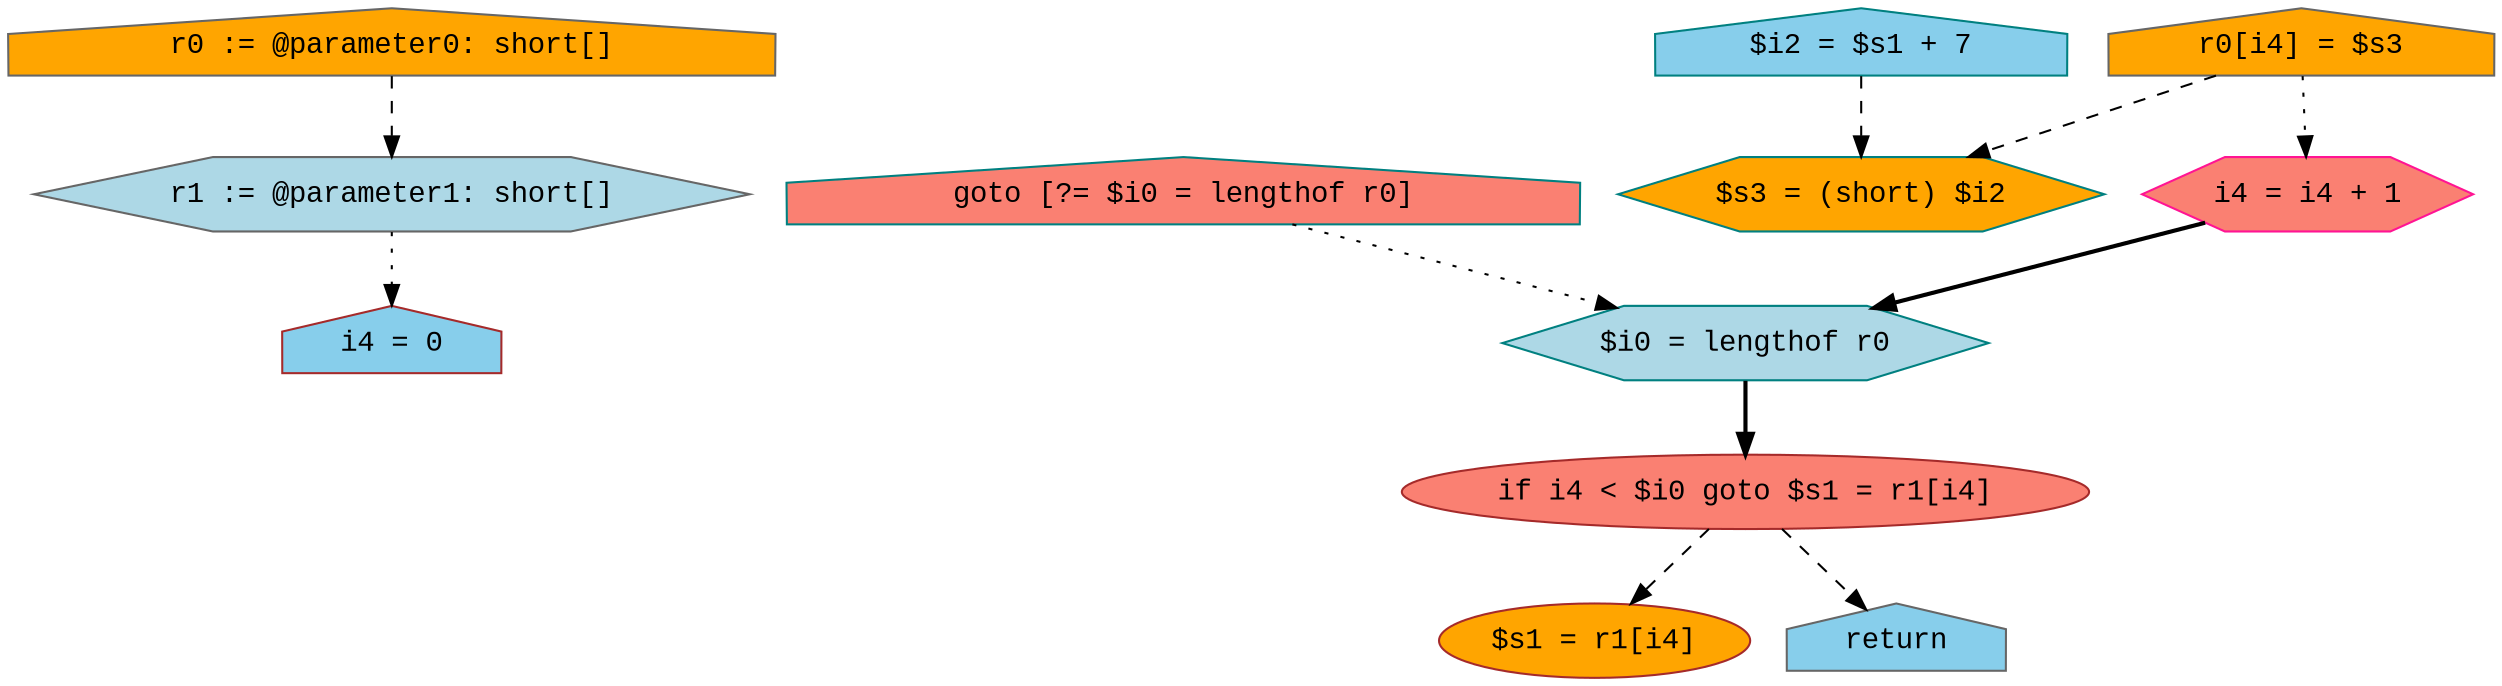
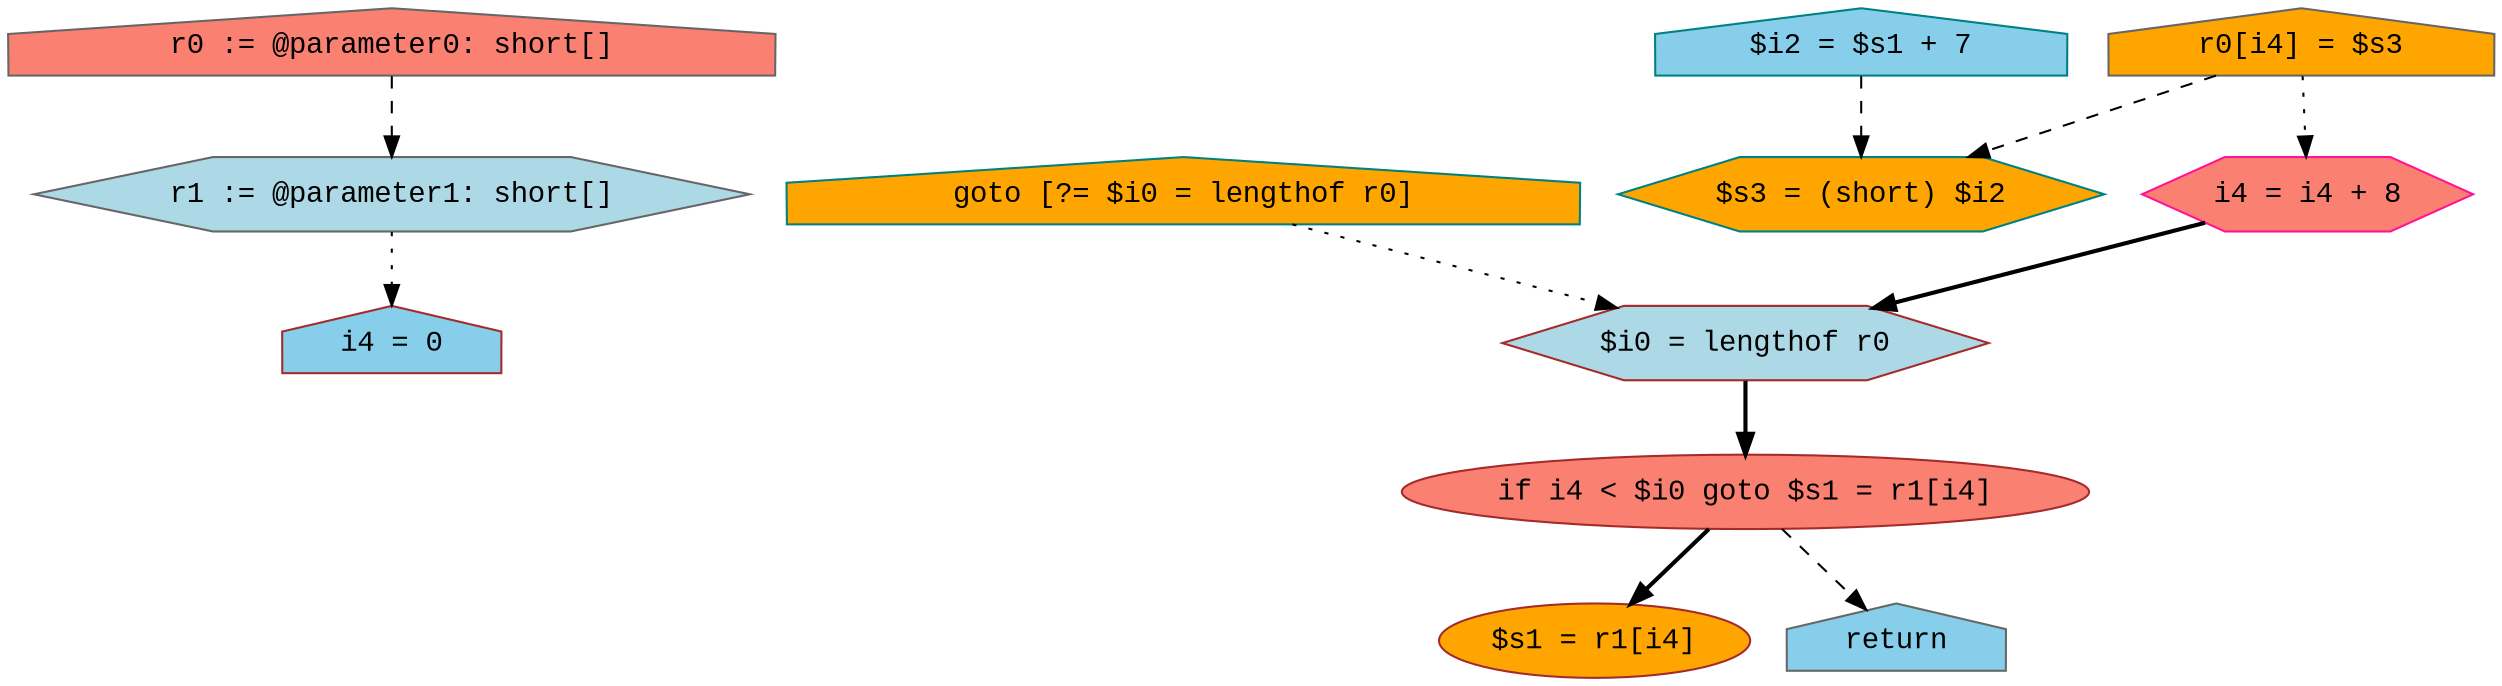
  digraph {
    fontname="Liberation Mono"
    node [color=gray40 fillcolor=orange fontname="Liberation Mono" shape=house style=filled]
    edge [fontname="Liberation Mono" style=dashed]
    "r1 := @parameter1: short[]" [fillcolor=lightblue shape=hexagon]
-   "r0 := @parameter0: short[]"
+   "r0 := @parameter0: short[]" [fillcolor=salmon]
    "i4 = 0" [color=brown fillcolor=skyblue]
-   "goto [?= $i0 = lengthof r0]" [color=teal fillcolor=salmon]
-   "$i0 = lengthof r0" [color=teal fillcolor=lightblue shape=hexagon]
+   "goto [?= $i0 = lengthof r0]" [color=teal]
+   "$i0 = lengthof r0" [color=brown fillcolor=lightblue shape=hexagon]
    "if i4 < $i0 goto $s1 = r1[i4]" [color=brown fillcolor=salmon shape=ellipse]
    "$s1 = r1[i4]" [color=brown shape=ellipse]
    "$i2 = $s1 + 7" [color=teal fillcolor=skyblue]
    "$s3 = (short) $i2" [color=teal shape=hexagon]
    "r0[i4] = $s3"
-   "i4 = i4 + 1" [color=deeppink fillcolor=salmon shape=hexagon]
+   "i4 = i4 + 1" [color=deeppink fillcolor=salmon shape=hexagon label="i4 = i4 + 8"]
    return [fillcolor=skyblue]
    "r1 := @parameter1: short[]" -> "i4 = 0" [style=dotted]
    "r0 := @parameter0: short[]" -> "r1 := @parameter1: short[]"
    "goto [?= $i0 = lengthof r0]" -> "$i0 = lengthof r0" [style=dotted]
    "$i0 = lengthof r0" -> "if i4 < $i0 goto $s1 = r1[i4]" [style=bold]
-   "if i4 < $i0 goto $s1 = r1[i4]" -> "$s1 = r1[i4]"
+   "if i4 < $i0 goto $s1 = r1[i4]" -> "$s1 = r1[i4]" [style=bold]
    "if i4 < $i0 goto $s1 = r1[i4]" -> return
    "$i2 = $s1 + 7" -> "$s3 = (short) $i2"
    "r0[i4] = $s3" -> "$s3 = (short) $i2"
    "r0[i4] = $s3" -> "i4 = i4 + 1" [style=dotted]
    "i4 = i4 + 1" -> "$i0 = lengthof r0" [style=bold]
  }
